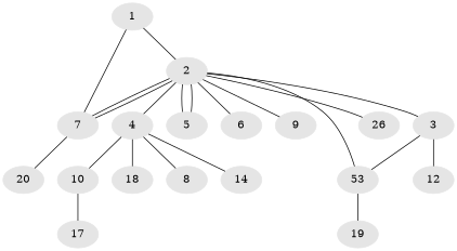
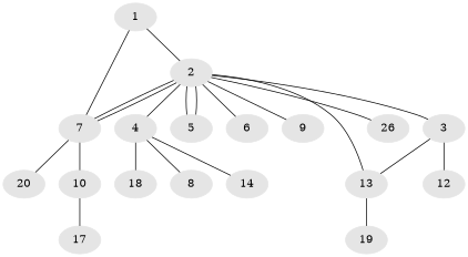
  graph {
    node [color=gray90 style=filled]
    1
    2
    7
    3
    4
    5
    6
    9
-   13 [label=53]
+   13
    n10 [label=26]
    20
    12
    8
    10
    14
    18
    19
    17
    1 -- 2
    1 -- 7
    2 -- 7
    2 -- 7
    2 -- 3
    2 -- 4
    2 -- 5
    2 -- 5
    2 -- 6
    2 -- 9
    2 -- 13
    2 -- n10
    7 -- 20
    3 -- 13
    3 -- 12
    4 -- 8
-   4 -- 10
+   7 -- 10
    4 -- 14
    4 -- 18
    13 -- 19
    10 -- 17
  }
